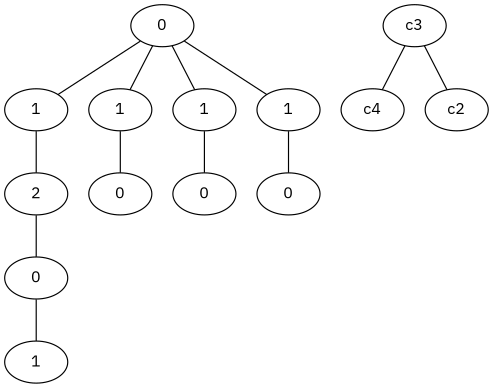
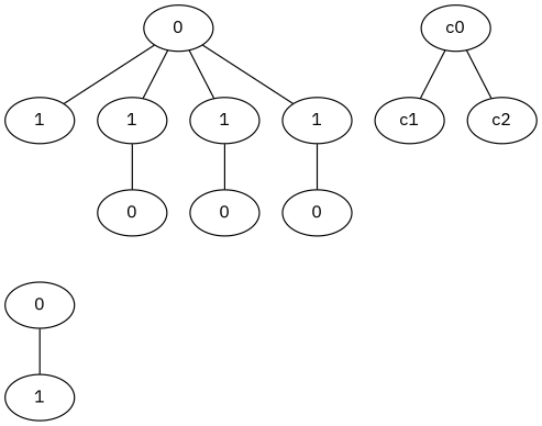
  graph {
    fontname="IBM Plex Sans"
    node [fontname="IBM Plex Sans"]
    edge [fontname="IBM Plex Sans"]
    n1 [label=0]
    n2 [label=1]
    n3 [label=1]
    n4 [label=1]
    n5 [label=1]
-   n6 [label=2]
    n7 [label=0]
    n8 [label=0]
    n9 [label=0]
    n10 [label=0]
    n11 [label=1]
-   c0 [label=c3]
-   c1 [label=c4]
+   c0
+   c1
    c2
    n1 -- n2
    n1 -- n3
    n1 -- n4
    n1 -- n5
-   n2 -- n6
    n3 -- n7
    n4 -- n8
    n5 -- n9
-   n6 -- n10
    n10 -- n11
    c0 -- c1
    c0 -- c2
  }
